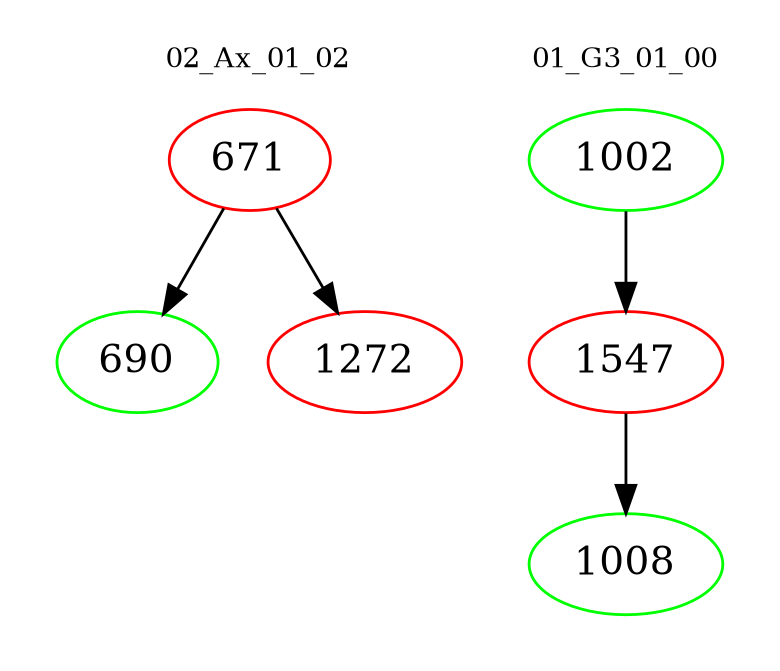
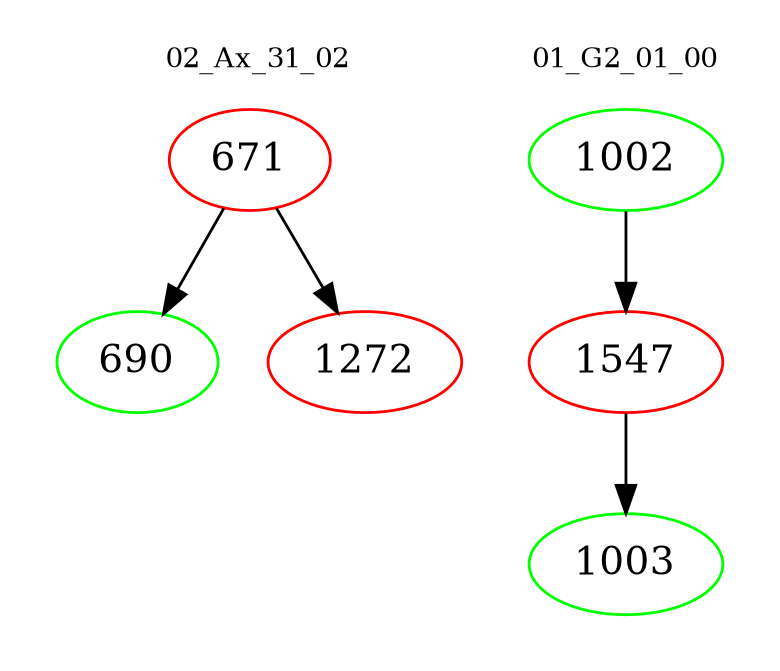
  digraph {
    node [color=red]
    edge [color=black]
    n1 [label=671]
    n2 [color=green label=690]
    n3 [label=1272]
    n4 [color=green label=1002]
-   n5 [color=green label=1008]
+   n5 [color=green label=1003]
    n6 [label=1547]
    subgraph cluster_1 {
      color=white
      fontsize=10
-     label="02_Ax_01_02"
+     label="02_Ax_31_02"
      n1
      n2
      n3
    }
    subgraph cluster_2 {
      color=white
      fontsize=10
-     label="01_G3_01_00"
+     label="01_G2_01_00"
      n4
      n5
      n6
    }
    n1 -> n2
    n1 -> n3
    n4 -> n6
    n6 -> n5
  }
